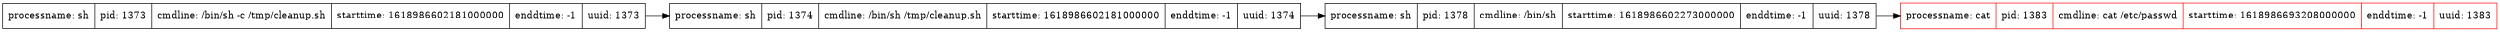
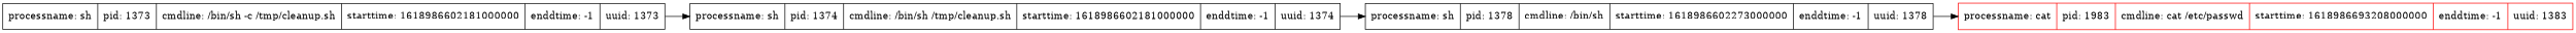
  digraph {
    rankdir=LR
    node [shape=record]
-   n1 [color=red label="{<head>processname: cat | pid: 1383 | cmdline: cat /etc/passwd | starttime: 1618986693208000000 | enddtime: -1 | uuid: 1383}"]
+   n1 [color=red label="{<head>processname: cat | pid: 1983 | cmdline: cat /etc/passwd | starttime: 1618986693208000000 | enddtime: -1 | uuid: 1383}"]
    n2 [label="{<head>processname: sh | pid: 1378 | cmdline: /bin/sh | starttime: 1618986602273000000 | enddtime: -1 | uuid: 1378}"]
    n3 [label="{<head>processname: sh | pid: 1374 | cmdline: /bin/sh /tmp/cleanup.sh | starttime: 1618986602181000000 | enddtime: -1 | uuid: 1374}"]
    n4 [label="{<head>processname: sh | pid: 1373 | cmdline: /bin/sh -c /tmp/cleanup.sh | starttime: 1618986602181000000 | enddtime: -1 | uuid: 1373}"]
    n2 -> n1
    n3 -> n2
    n4 -> n3
  }
